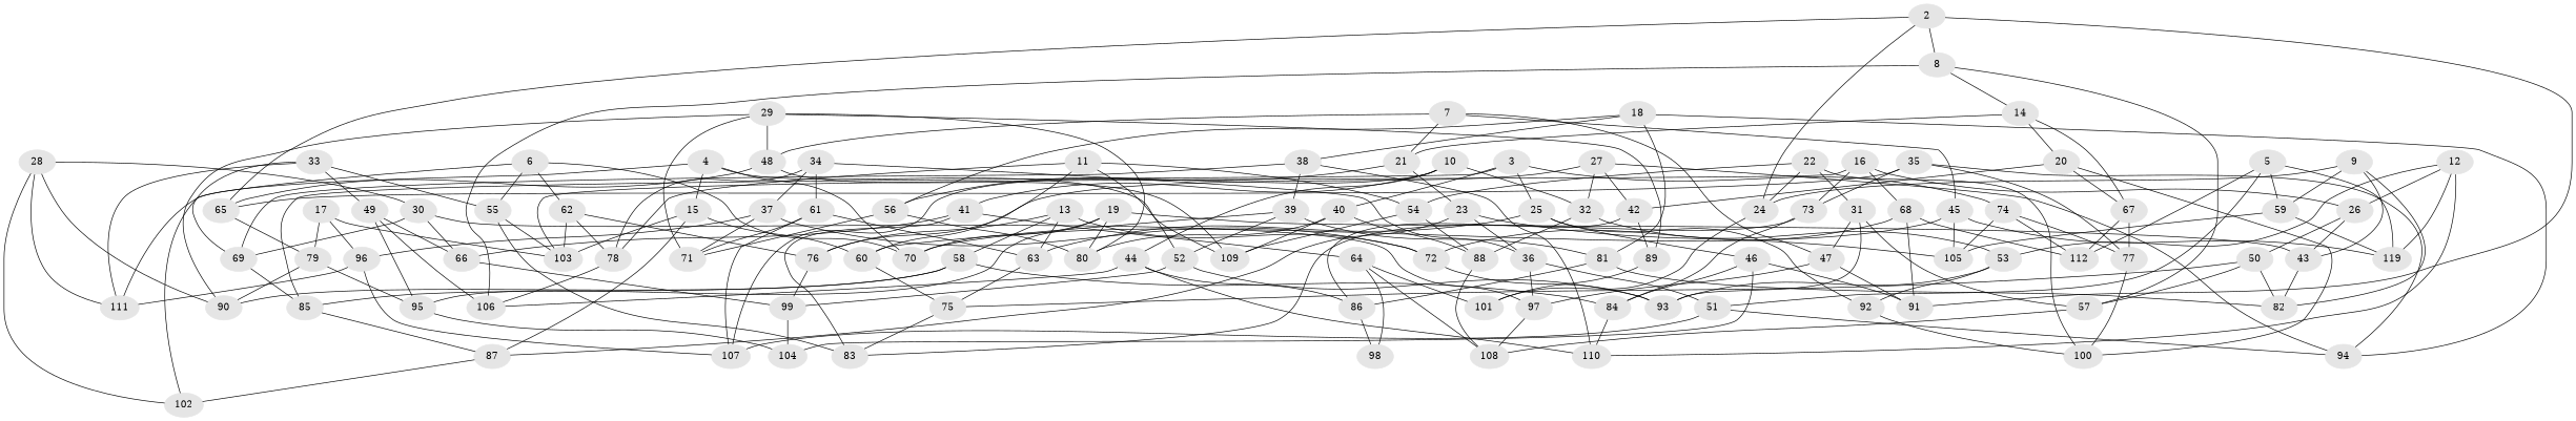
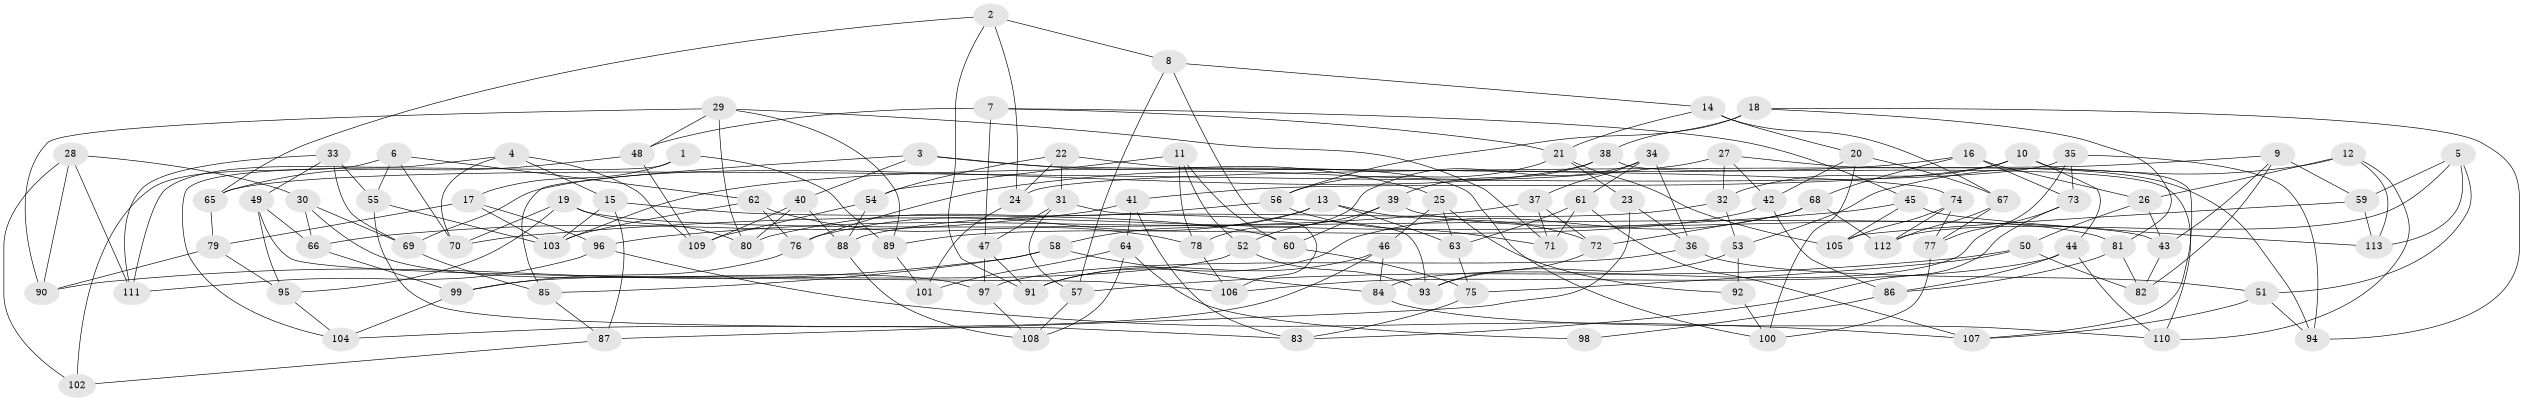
  graph {
    fontname="DejaVu Serif"
    node [color=gray90 fontname="DejaVu Serif" style=filled]
    edge [fontname="DejaVu Serif"]
+   1
    17
    89
    104
    103
    79
    96
    101
    2
    8
    24
    65
    91
    14
    57
    106
    3
    25
    40
    74
    85
    63
    46
    92
    80
    109
    88
    112
    105
    77
    87
    4
    15
    70
    111
    60
    5
    51
    59
-   113 [label=119]
+   113
    107
    94
    6
    55
    62
    102
    83
    78
    76
    7
    21
    45
    47
    48
    56
    23
    97
    20
    67
    108
    9
    43
    82
    10
    32
    41
    44
    53
    66
    64
    110
    86
    11
    52
    54
    93
    99
    75
    12
    26
    50
    13
    58
    72
    90
    84
    42
    100
    16
    68
    73
    95
    18
    38
    81
    69
    39
    71
    19
    36
    22
    31
    27
    28
    30
    29
    33
    49
    34
    37
    61
    35
    98
+   1 -- 17
+   1 -- 89
+   1 -- 104
    17 -- 103
    17 -- 79
    17 -- 96
    89 -- 101
    79 -- 90
    79 -- 95
    96 -- 111
    96 -- 107
    2 -- 8
    2 -- 24
    2 -- 65
    2 -- 91
    8 -- 14
    8 -- 57
    8 -- 106
    24 -- 101
    65 -- 79
    14 -- 21
    14 -- 20
    14 -- 67
    57 -- 108
    3 -- 25
    3 -- 40
    3 -- 74
    3 -- 85
    25 -- 63
    25 -- 46
    25 -- 92
    40 -- 80
    40 -- 109
    40 -- 88
    74 -- 112
    74 -- 105
    74 -- 77
    85 -- 87
    63 -- 75
    46 -- 104
    46 -- 91
    46 -- 84
    92 -- 100
    88 -- 108
    77 -- 100
    87 -- 102
    4 -- 109
    4 -- 15
    4 -- 70
    4 -- 111
    15 -- 103
    15 -- 87
    15 -- 60
    60 -- 75
    5 -- 112
    5 -- 51
    5 -- 59
    5 -- 113
    51 -- 107
    51 -- 94
    59 -- 105
    59 -- 113
    6 -- 70
    6 -- 55
    6 -- 62
    6 -- 102
    55 -- 103
    55 -- 83
    62 -- 103
    62 -- 78
    62 -- 76
    78 -- 106
    76 -- 99
    7 -- 21
    7 -- 45
    7 -- 47
    7 -- 48
    21 -- 56
    21 -- 23
    45 -- 105
    45 -- 70
    45 -- 113
    47 -- 91
    47 -- 97
    48 -- 65
    48 -- 109
    56 -- 80
    56 -- 71
-   23 -- 105
+   21 -- 105
    23 -- 87
    23 -- 36
    97 -- 108
    20 -- 67
    20 -- 42
    20 -- 100
    67 -- 112
    67 -- 77
    9 -- 24
    9 -- 59
    9 -- 43
    9 -- 82
    43 -- 82
    10 -- 107
    10 -- 32
    10 -- 41
    10 -- 44
    32 -- 88
    32 -- 53
    41 -- 83
    41 -- 66
    41 -- 64
    44 -- 106
    44 -- 110
    44 -- 86
    53 -- 92
    53 -- 93
    66 -- 99
    64 -- 101
    64 -- 108
    64 -- 98
    86 -- 98
    11 -- 60
    11 -- 78
    11 -- 52
    11 -- 54
    52 -- 93
    52 -- 99
    54 -- 109
    54 -- 88
    99 -- 104
    75 -- 83
    12 -- 113
    12 -- 53
    12 -- 110
    12 -- 26
    26 -- 43
    26 -- 50
    50 -- 57
    50 -- 82
    50 -- 75
    13 -- 63
    13 -- 76
    13 -- 58
    13 -- 72
    58 -- 85
    58 -- 90
    58 -- 84
    72 -- 93
    84 -- 110
    42 -- 89
    42 -- 86
    16 -- 103
    16 -- 26
    16 -- 68
    16 -- 73
    68 -- 91
    68 -- 112
    68 -- 72
    73 -- 83
    73 -- 84
    95 -- 104
    18 -- 94
    18 -- 56
    18 -- 38
    18 -- 81
    38 -- 110
    38 -- 69
    38 -- 39
    81 -- 82
    81 -- 86
    69 -- 85
    39 -- 60
    39 -- 52
    39 -- 81
    19 -- 80
    19 -- 70
    19 -- 43
    19 -- 95
    36 -- 51
    36 -- 97
    22 -- 24
    22 -- 54
    22 -- 100
    22 -- 31
    31 -- 57
    31 -- 47
    31 -- 93
    27 -- 94
    27 -- 76
    27 -- 32
    27 -- 42
    28 -- 111
    28 -- 102
    28 -- 90
    28 -- 30
    30 -- 97
    30 -- 66
    30 -- 69
    29 -- 89
    29 -- 80
    29 -- 48
    29 -- 90
    29 -- 71
    33 -- 111
    33 -- 55
    33 -- 69
    33 -- 49
    49 -- 106
    49 -- 66
    49 -- 95
    34 -- 78
    34 -- 36
    34 -- 37
    34 -- 61
    37 -- 96
    37 -- 72
    37 -- 71
    61 -- 63
    61 -- 107
    61 -- 71
    35 -- 65
    35 -- 77
    35 -- 94
    35 -- 73
  }
